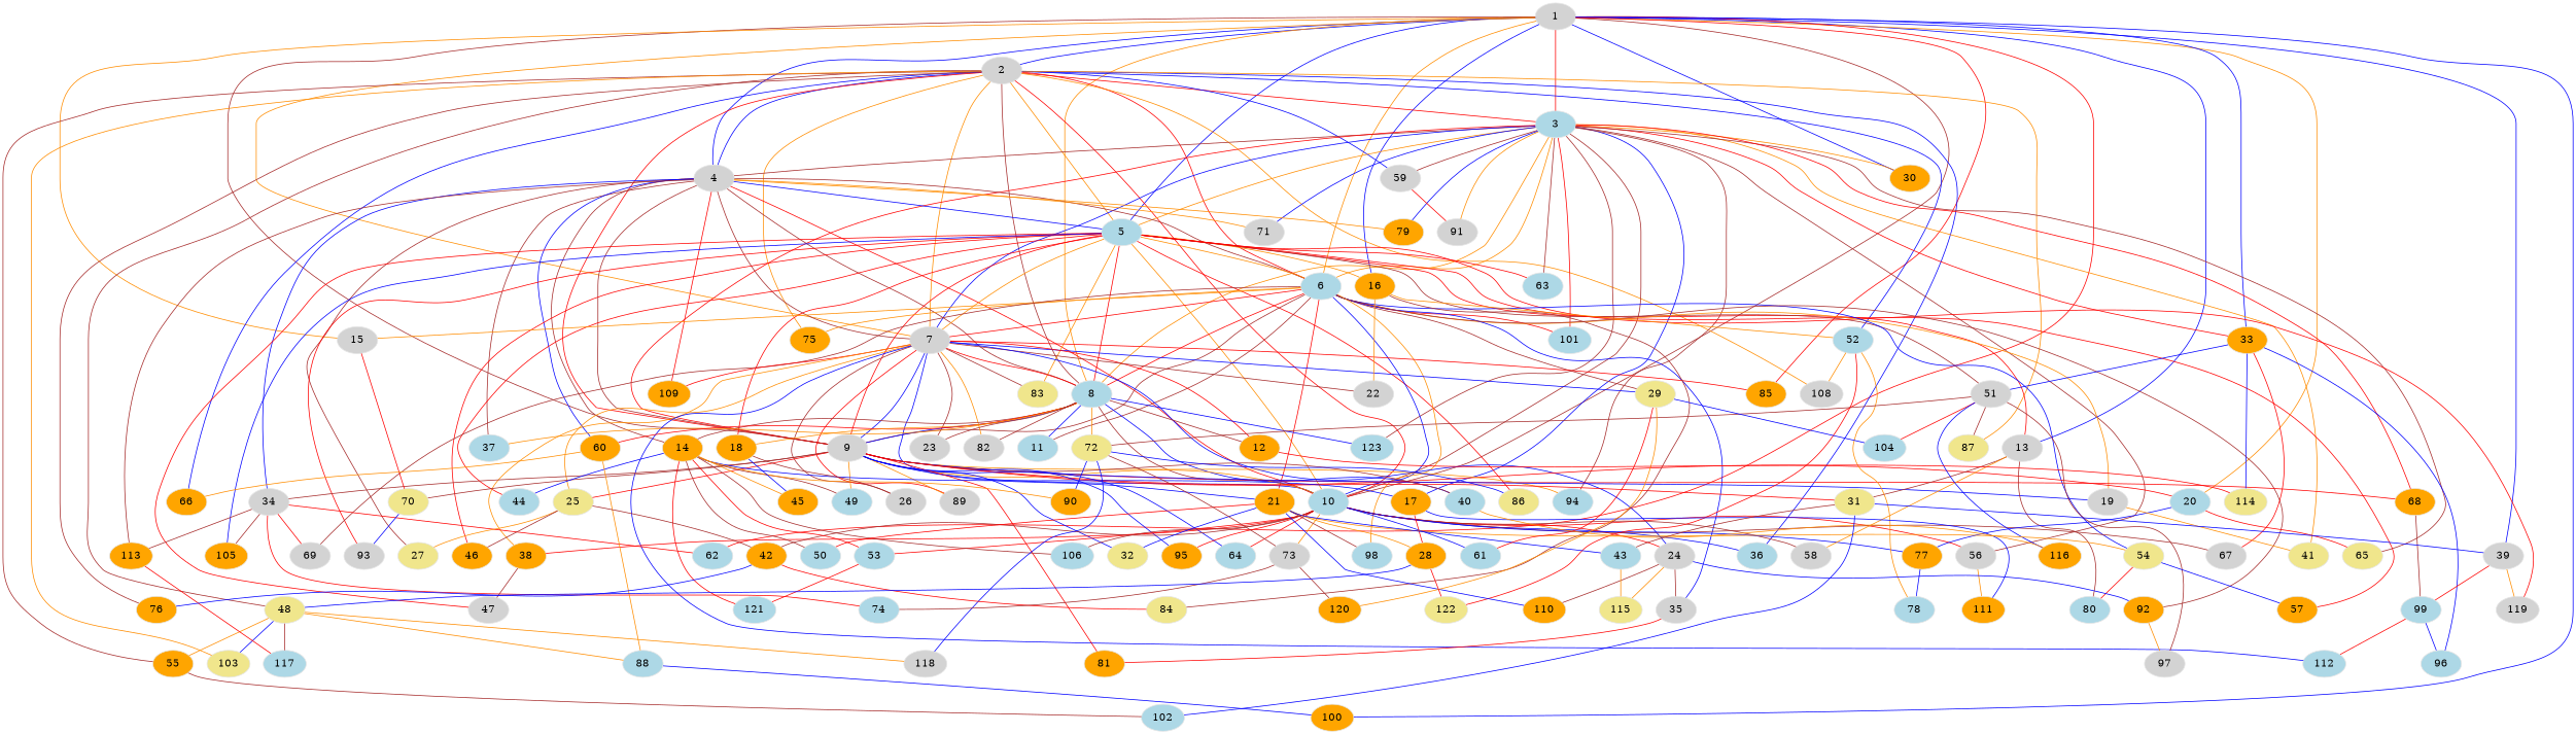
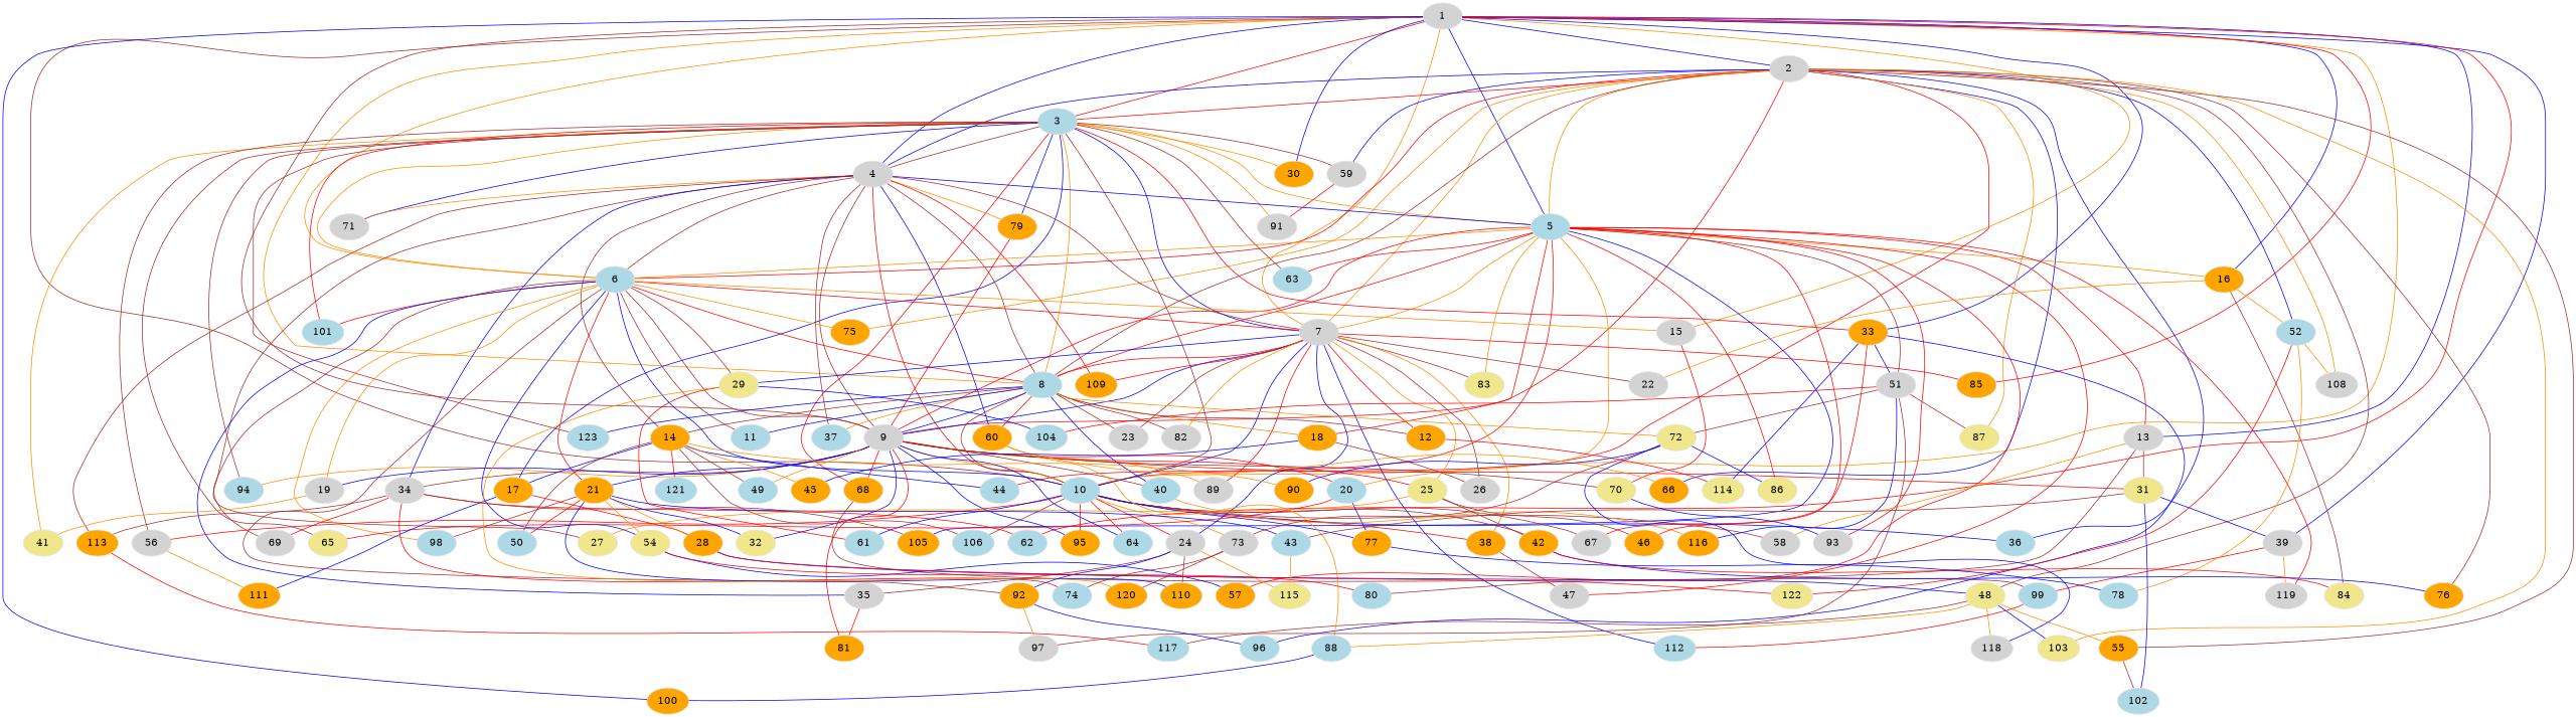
  graph {
    node [color=gray90 fillcolor=lightblue style=filled]
    edge [color=blue]
    1 [fillcolor=lightgrey]
    2 [fillcolor=lightgrey]
    3
    4 [fillcolor=lightgrey]
    5
    6
    7 [fillcolor=lightgrey]
    8
    9 [fillcolor=lightgrey]
    10
    13 [fillcolor=lightgrey]
    15 [fillcolor=lightgrey]
    16 [fillcolor=orange]
    20
    30 [fillcolor=orange]
    33 [fillcolor=orange]
    39 [fillcolor=lightgrey]
    62
    85 [fillcolor=orange]
    100 [fillcolor=orange]
    36
    48 [fillcolor=khaki]
    52
    55 [fillcolor=orange]
    59 [fillcolor=lightgrey]
    66 [fillcolor=orange]
    75 [fillcolor=orange]
    76 [fillcolor=orange]
    87 [fillcolor=khaki]
    103 [fillcolor=khaki]
    108 [fillcolor=lightgrey]
    17 [fillcolor=orange]
    41 [fillcolor=khaki]
    56 [fillcolor=lightgrey]
    63
    65 [fillcolor=khaki]
    68 [fillcolor=orange]
    71 [fillcolor=lightgrey]
    79 [fillcolor=orange]
    91 [fillcolor=lightgrey]
    94
    101
    123
    14 [fillcolor=orange]
    27 [fillcolor=khaki]
    34 [fillcolor=lightgrey]
    37
    60 [fillcolor=orange]
    109 [fillcolor=orange]
    113 [fillcolor=orange]
    18 [fillcolor=orange]
    44
    46 [fillcolor=orange]
    47 [fillcolor=lightgrey]
    51 [fillcolor=lightgrey]
    57 [fillcolor=orange]
    83 [fillcolor=khaki]
    86 [fillcolor=khaki]
    93 [fillcolor=lightgrey]
    105 [fillcolor=orange]
    119 [fillcolor=lightgrey]
    11
    19 [fillcolor=lightgrey]
    21 [fillcolor=orange]
    29 [fillcolor=khaki]
    35 [fillcolor=lightgrey]
    54 [fillcolor=khaki]
    69 [fillcolor=lightgrey]
    92 [fillcolor=orange]
    98
    12 [fillcolor=orange]
    22 [fillcolor=lightgrey]
    23 [fillcolor=lightgrey]
    24 [fillcolor=lightgrey]
    25 [fillcolor=khaki]
    26 [fillcolor=lightgrey]
    38 [fillcolor=orange]
    82 [fillcolor=lightgrey]
    89 [fillcolor=lightgrey]
    112
    40
    72 [fillcolor=khaki]
    31 [fillcolor=khaki]
    32 [fillcolor=khaki]
    49
    64
    70 [fillcolor=khaki]
    81 [fillcolor=orange]
    95 [fillcolor=orange]
    42 [fillcolor=orange]
-   53
    58 [fillcolor=lightgrey]
    61
    67 [fillcolor=lightgrey]
    73 [fillcolor=lightgrey]
    77 [fillcolor=orange]
    106
    80
    84 [fillcolor=khaki]
    114 [fillcolor=khaki]
    96
    99
    88
    117
    118 [fillcolor=lightgrey]
    122 [fillcolor=khaki]
    78
    102
    28 [fillcolor=orange]
    111 [fillcolor=orange]
    45 [fillcolor=orange]
    50
    90 [fillcolor=orange]
    121
    74
    104
    116 [fillcolor=orange]
    97 [fillcolor=lightgrey]
    43
    110 [fillcolor=orange]
    120 [fillcolor=orange]
    115 [fillcolor=khaki]
    1 -- 2
    1 -- 3 [color=red]
    1 -- 4
    1 -- 5
    1 -- 6 [color=darkorange]
    1 -- 7 [color=darkorange]
    1 -- 8 [color=darkorange]
    1 -- 9 [color=brown]
    1 -- 10 [color=brown]
    1 -- 13
    1 -- 15 [color=darkorange]
    1 -- 16
    1 -- 20 [color=darkorange]
    1 -- 30
    1 -- 33
    1 -- 39
    1 -- 62 [color=red]
    1 -- 85 [color=red]
    1 -- 100
    2 -- 3 [color=red]
    2 -- 4
    2 -- 5 [color=darkorange]
    2 -- 6 [color=red]
    2 -- 7 [color=darkorange]
    2 -- 8 [color=brown]
    2 -- 9 [color=red]
    2 -- 10 [color=red]
    2 -- 36
    2 -- 48 [color=brown]
    2 -- 52
    2 -- 55 [color=brown]
    2 -- 59
    2 -- 66
    2 -- 75 [color=darkorange]
    2 -- 76 [color=brown]
    2 -- 87 [color=darkorange]
    2 -- 103 [color=darkorange]
    2 -- 108 [color=darkorange]
    3 -- 4 [color=brown]
    3 -- 5 [color=darkorange]
    3 -- 6 [color=darkorange]
    3 -- 7
    3 -- 8 [color=darkorange]
-   3 -- 9 [color=red]
+   79 -- 9 [color=red]
    3 -- 10 [color=brown]
    3 -- 30 [color=darkorange]
    3 -- 33 [color=red]
    3 -- 59 [color=brown]
    3 -- 17
    3 -- 41 [color=darkorange]
    3 -- 56 [color=brown]
    3 -- 63 [color=brown]
    3 -- 65 [color=brown]
    3 -- 68 [color=red]
    3 -- 71
    3 -- 79
    3 -- 91 [color=darkorange]
    3 -- 94 [color=brown]
    3 -- 101 [color=red]
    3 -- 123 [color=brown]
    4 -- 5
    4 -- 6 [color=brown]
    4 -- 7 [color=brown]
    4 -- 8 [color=brown]
    4 -- 9 [color=brown]
    4 -- 10 [color=red]
    4 -- 71 [color=darkorange]
    4 -- 79 [color=darkorange]
    4 -- 14 [color=brown]
    4 -- 27 [color=brown]
    4 -- 34
    4 -- 37 [color=brown]
    4 -- 60
    4 -- 109 [color=red]
    4 -- 113 [color=brown]
    5 -- 6 [color=darkorange]
    5 -- 7 [color=darkorange]
    5 -- 8 [color=red]
    5 -- 9 [color=red]
    5 -- 10 [color=darkorange]
    5 -- 13 [color=red]
    5 -- 16 [color=darkorange]
    5 -- 63 [color=red]
    5 -- 18 [color=red]
    5 -- 44 [color=red]
    5 -- 46 [color=red]
    5 -- 47 [color=red]
    5 -- 51 [color=brown]
    5 -- 57 [color=red]
    5 -- 83 [color=darkorange]
    5 -- 86 [color=red]
    5 -- 93 [color=red]
    5 -- 105
    5 -- 119 [color=red]
    6 -- 7 [color=red]
    6 -- 8 [color=red]
    6 -- 9 [color=brown]
    6 -- 10
    6 -- 15 [color=darkorange]
    6 -- 75 [color=darkorange]
    6 -- 101 [color=red]
    6 -- 11 [color=brown]
    6 -- 19 [color=darkorange]
    6 -- 21 [color=red]
    6 -- 29 [color=brown]
    6 -- 35
    6 -- 54
    6 -- 69 [color=brown]
    6 -- 92 [color=brown]
    6 -- 98 [color=darkorange]
    7 -- 8 [color=red]
    7 -- 9
    7 -- 10
    7 -- 85 [color=red]
    7 -- 109 [color=red]
    7 -- 83 [color=brown]
    7 -- 29
    7 -- 12 [color=red]
    7 -- 22 [color=brown]
    7 -- 23 [color=brown]
    7 -- 24
    7 -- 25 [color=darkorange]
    7 -- 26 [color=brown]
    7 -- 38 [color=darkorange]
    7 -- 82 [color=darkorange]
    7 -- 89 [color=red]
    7 -- 112
    8 -- 9
    8 -- 10 [color=brown]
    8 -- 123
    8 -- 14 [color=brown]
    8 -- 37 [color=darkorange]
    8 -- 60 [color=red]
    8 -- 18 [color=darkorange]
    8 -- 11
    8 -- 12 [color=brown]
    8 -- 23 [color=brown]
    8 -- 82 [color=brown]
    8 -- 40
    8 -- 72 [color=darkorange]
    9 -- 10 [color=darkorange]
    9 -- 20 [color=red]
    9 -- 68 [color=red]
    9 -- 94 [color=darkorange]
    9 -- 34 [color=brown]
    9 -- 19
    9 -- 21
    9 -- 25 [color=red]
    9 -- 89 [color=darkorange]
    9 -- 40 [color=brown]
    9 -- 31 [color=red]
    9 -- 32
    9 -- 49 [color=darkorange]
    9 -- 64
    9 -- 70 [color=brown]
    9 -- 81 [color=red]
    9 -- 95
    10 -- 36
    10 -- 56 [color=red]
    10 -- 24 [color=red]
    10 -- 38 [color=red]
    10 -- 64 [color=red]
    10 -- 95 [color=red]
    10 -- 42 [color=brown]
-   10 -- 53 [color=red]
    10 -- 58 [color=brown]
    10 -- 61
    10 -- 67 [color=brown]
    10 -- 73 [color=darkorange]
    10 -- 77
    10 -- 106 [color=brown]
    13 -- 31 [color=brown]
    13 -- 58 [color=darkorange]
    13 -- 80 [color=brown]
    15 -- 70 [color=red]
    16 -- 52 [color=darkorange]
    16 -- 22 [color=darkorange]
    16 -- 84 [color=brown]
    20 -- 65 [color=red]
    20 -- 77
    33 -- 51
    33 -- 67 [color=red]
    33 -- 114
    33 -- 96
    39 -- 119 [color=darkorange]
    39 -- 99 [color=red]
    48 -- 55 [color=darkorange]
    48 -- 103
    48 -- 88 [color=darkorange]
    48 -- 117 [color=brown]
    48 -- 118 [color=darkorange]
    52 -- 108 [color=darkorange]
    52 -- 122 [color=red]
    52 -- 78 [color=darkorange]
    55 -- 102 [color=brown]
    59 -- 91 [color=red]
    17 -- 28 [color=red]
    17 -- 111
    56 -- 111 [color=darkorange]
    68 -- 99 [color=brown]
    14 -- 17
    14 -- 44
    14 -- 49 [color=brown]
-   14 -- 53 [color=red]
    14 -- 106 [color=brown]
    14 -- 45 [color=darkorange]
    14 -- 50 [color=brown]
    14 -- 90 [color=darkorange]
    14 -- 121 [color=red]
    34 -- 62 [color=red]
    34 -- 113 [color=brown]
    34 -- 105 [color=brown]
    34 -- 69 [color=red]
    34 -- 74 [color=red]
    60 -- 66 [color=darkorange]
    60 -- 88 [color=darkorange]
    113 -- 117 [color=red]
    18 -- 26 [color=brown]
    18 -- 45
    51 -- 87 [color=brown]
    51 -- 72 [color=brown]
    51 -- 104 [color=red]
    51 -- 116
    51 -- 97 [color=brown]
    19 -- 41 [color=darkorange]
    21 -- 54 [color=darkorange]
    21 -- 98 [color=brown]
    21 -- 32
    21 -- 28 [color=darkorange]
    21 -- 50 [color=red]
    21 -- 43
    21 -- 110
    29 -- 61 [color=red]
    29 -- 104
    29 -- 120 [color=darkorange]
    35 -- 81 [color=red]
    54 -- 57
    54 -- 80 [color=red]
-   99 -- 96
+   92 -- 96
    92 -- 97 [color=darkorange]
    12 -- 114 [color=red]
    24 -- 35 [color=brown]
    24 -- 92
    24 -- 110 [color=brown]
    24 -- 115 [color=darkorange]
    25 -- 27 [color=darkorange]
    25 -- 46 [color=brown]
    25 -- 42 [color=brown]
    38 -- 47 [color=brown]
    40 -- 116 [color=darkorange]
    72 -- 86
    72 -- 73 [color=brown]
    72 -- 118
    72 -- 90
    31 -- 39
    31 -- 102
    31 -- 43 [color=brown]
    70 -- 93
    42 -- 76
    42 -- 84 [color=red]
-   53 -- 121 [color=red]
    73 -- 74 [color=brown]
    73 -- 120 [color=brown]
    77 -- 78
    99 -- 112 [color=red]
    88 -- 100
    28 -- 48
    28 -- 122 [color=red]
    43 -- 115 [color=darkorange]
  }
